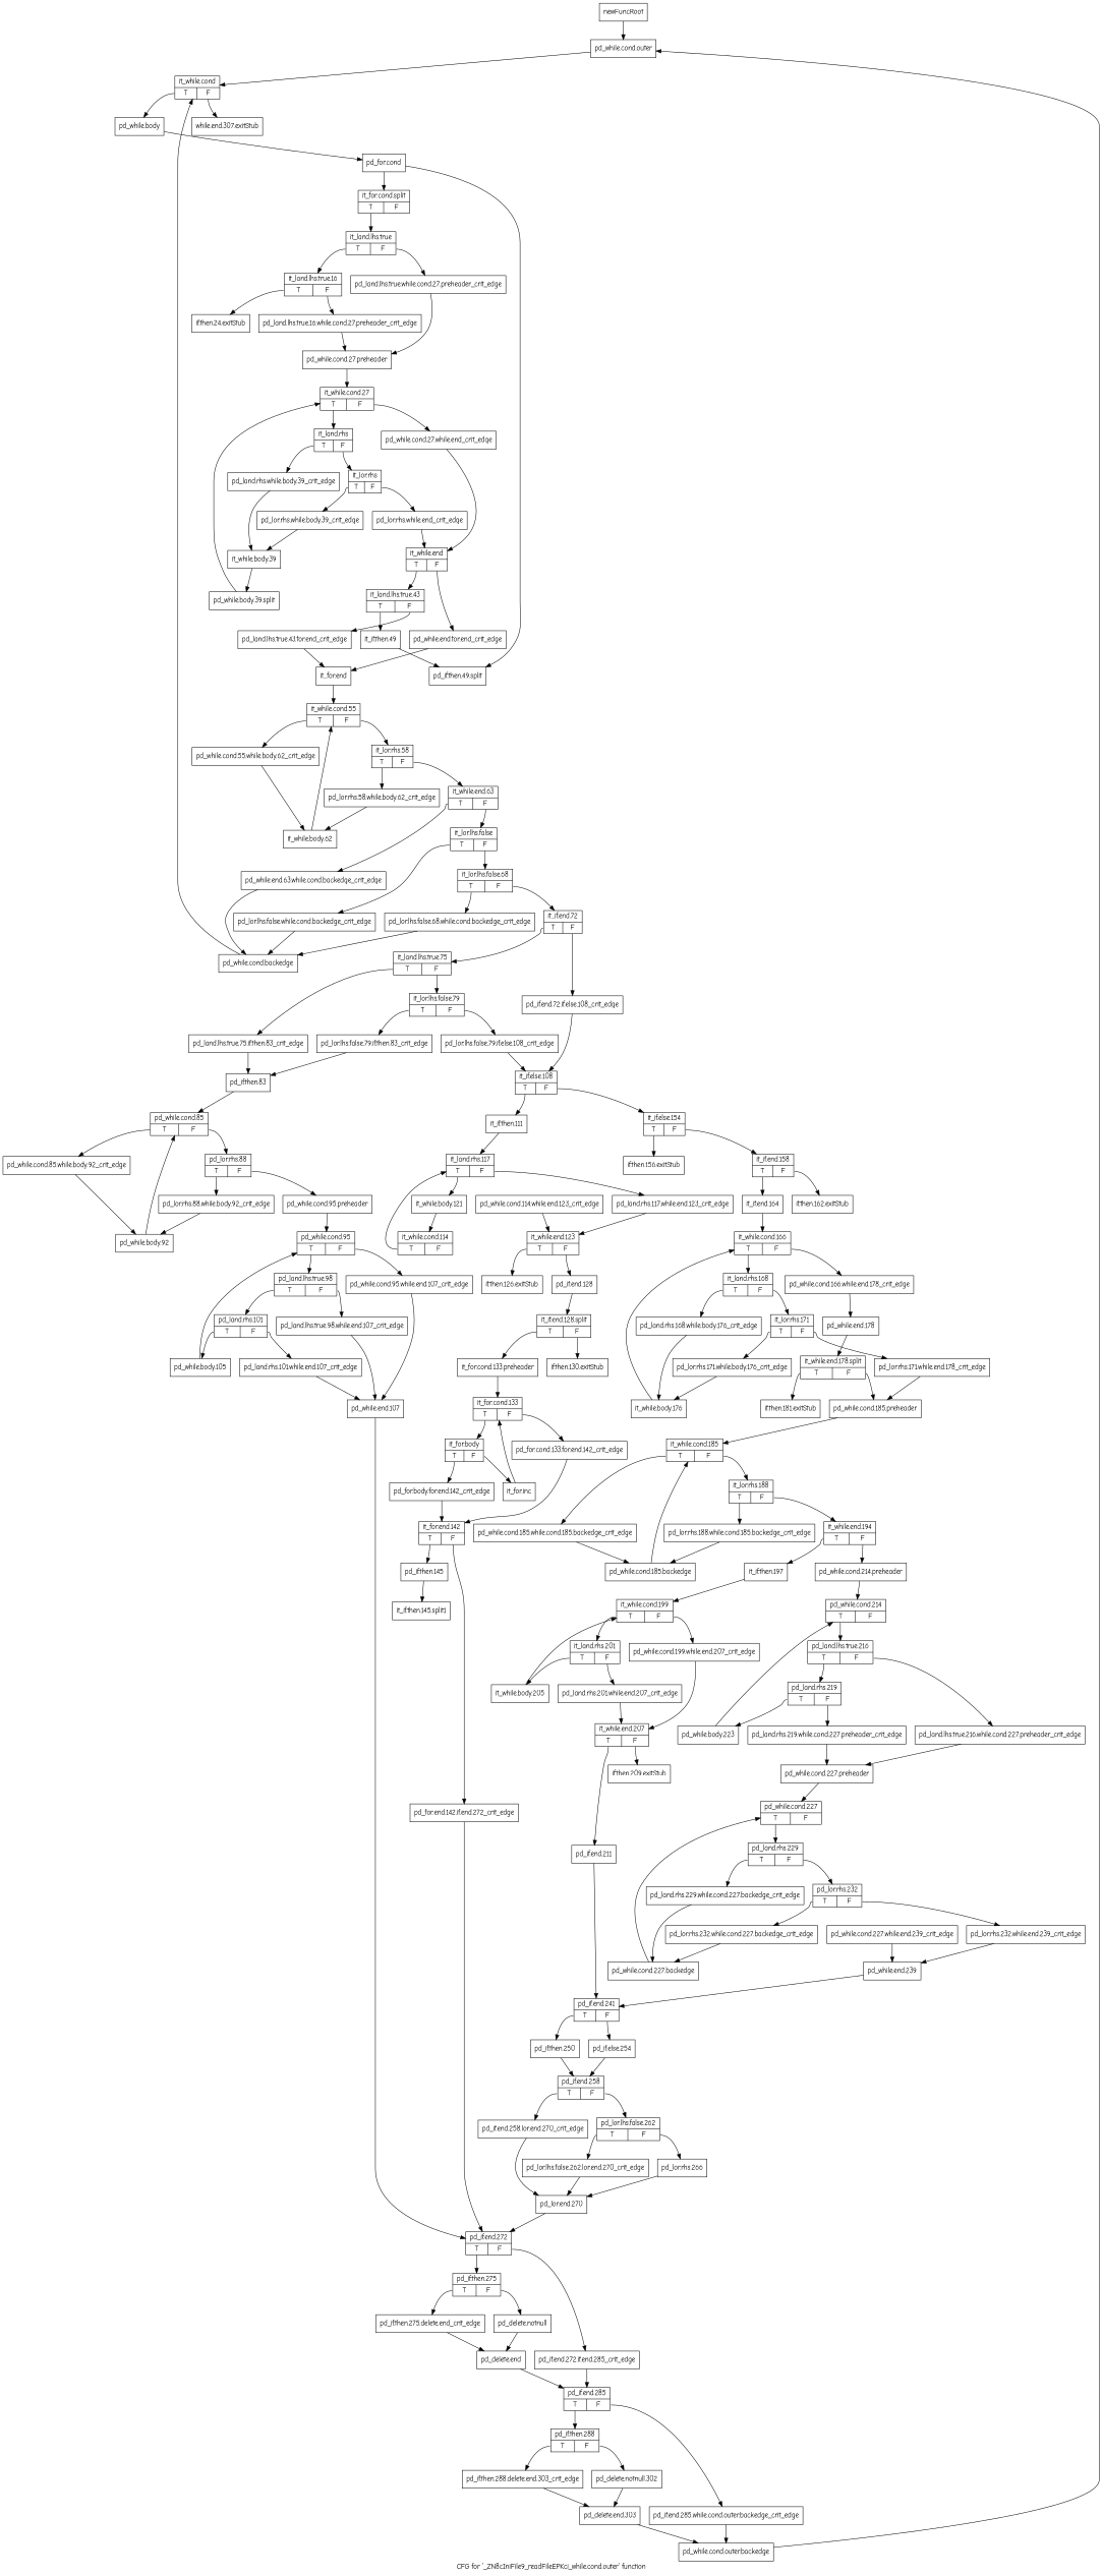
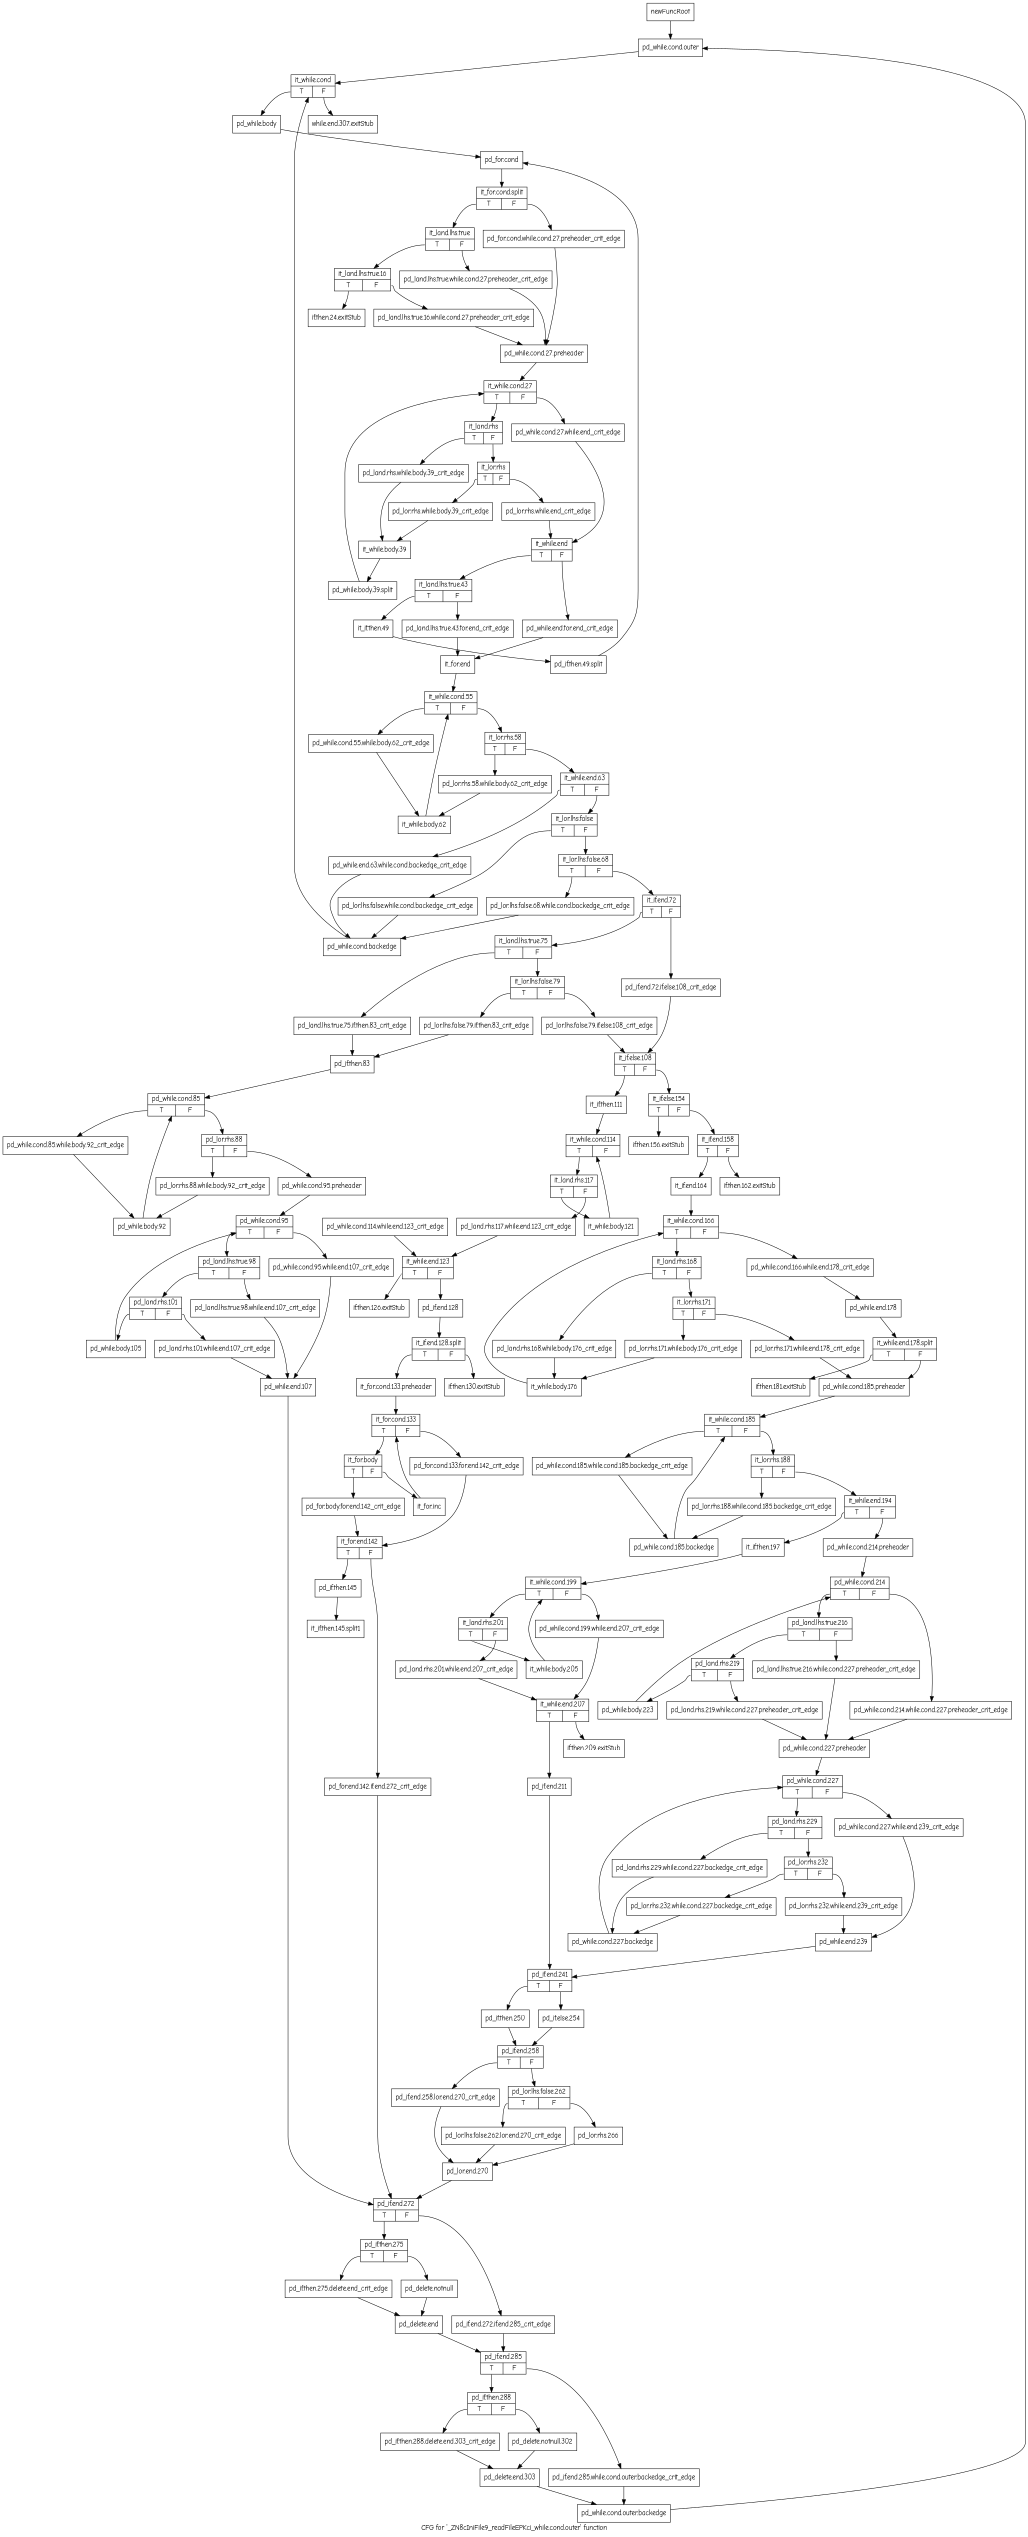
  digraph {
    fontname="Comic Neue"
    label="CFG for '_ZN8cIniFile9_readFileEPKci_while.cond.outer' function"
    node [fontname="Comic Neue" shape=record]
    edge [fontname="Comic Neue"]
    n1 [label="{newFuncRoot}"]
    n2 [label="{pd_while.cond.outer}"]
    n3 [label="{it_while.cond|{<s0>T|<s1>F}}"]
    n4 [label="{while.end.307.exitStub}"]
    n5 [label="{pd_while.body}"]
    n6 [label="{if.then.24.exitStub}"]
    n7 [label="{if.then.156.exitStub}"]
    n8 [label="{if.then.162.exitStub}"]
    n9 [label="{if.then.181.exitStub}"]
    n10 [label="{if.then.209.exitStub}"]
    n11 [label="{if.then.126.exitStub}"]
    n12 [label="{if.then.130.exitStub}"]
    n13 [label="{pd_for.cond}"]
    n14 [label="{it_for.cond.split|{<s0>T|<s1>F}}"]
    n15 [label="{it_land.lhs.true|{<s0>T|<s1>F}}"]
+   n16 [label="{pd_for.cond.while.cond.27.preheader_crit_edge}"]
    n17 [label="{it_land.lhs.true.16|{<s0>T|<s1>F}}"]
    n18 [label="{pd_land.lhs.true.while.cond.27.preheader_crit_edge}"]
    n19 [label="{pd_while.cond.27.preheader}"]
    n20 [label="{pd_land.lhs.true.16.while.cond.27.preheader_crit_edge}"]
    n21 [label="{it_while.cond.27|{<s0>T|<s1>F}}"]
    n22 [label="{it_land.rhs|{<s0>T|<s1>F}}"]
    n23 [label="{pd_while.cond.27.while.end_crit_edge}"]
    n24 [label="{pd_land.rhs.while.body.39_crit_edge}"]
    n25 [label="{it_lor.rhs|{<s0>T|<s1>F}}"]
    n26 [label="{it_while.end|{<s0>T|<s1>F}}"]
    n27 [label="{it_while.body.39}"]
    n28 [label="{pd_lor.rhs.while.body.39_crit_edge}"]
    n29 [label="{pd_lor.rhs.while.end_crit_edge}"]
    n30 [label="{it_land.lhs.true.43|{<s0>T|<s1>F}}"]
    n31 [label="{pd_while.end.for.end_crit_edge}"]
    n32 [label="{it_if.then.49}"]
    n33 [label="{pd_land.lhs.true.43.for.end_crit_edge}"]
    n34 [label="{it_for.end}"]
    n35 [label="{pd_while.body.39.split}"]
    n36 [label="{pd_if.then.49.split}"]
    n37 [label="{it_while.cond.55|{<s0>T|<s1>F}}"]
    n38 [label="{pd_while.cond.55.while.body.62_crit_edge}"]
    n39 [label="{it_lor.rhs.58|{<s0>T|<s1>F}}"]
    n40 [label="{it_while.body.62}"]
    n41 [label="{pd_lor.rhs.58.while.body.62_crit_edge}"]
    n42 [label="{it_while.end.63|{<s0>T|<s1>F}}"]
    n43 [label="{pd_while.end.63.while.cond.backedge_crit_edge}"]
    n44 [label="{it_lor.lhs.false|{<s0>T|<s1>F}}"]
    n45 [label="{pd_while.cond.backedge}"]
    n46 [label="{pd_lor.lhs.false.while.cond.backedge_crit_edge}"]
    n47 [label="{it_lor.lhs.false.68|{<s0>T|<s1>F}}"]
    n48 [label="{pd_lor.lhs.false.68.while.cond.backedge_crit_edge}"]
    n49 [label="{it_if.end.72|{<s0>T|<s1>F}}"]
    n50 [label="{it_land.lhs.true.75|{<s0>T|<s1>F}}"]
    n51 [label="{pd_if.end.72.if.else.108_crit_edge}"]
    n52 [label="{pd_land.lhs.true.75.if.then.83_crit_edge}"]
    n53 [label="{it_lor.lhs.false.79|{<s0>T|<s1>F}}"]
    n54 [label="{it_if.else.108|{<s0>T|<s1>F}}"]
    n55 [label="{pd_if.then.83}"]
    n56 [label="{pd_lor.lhs.false.79.if.then.83_crit_edge}"]
    n57 [label="{pd_lor.lhs.false.79.if.else.108_crit_edge}"]
    n58 [label="{it_if.then.111}"]
    n59 [label="{it_if.else.154|{<s0>T|<s1>F}}"]
    n60 [label="{it_while.cond.114|{<s0>T|<s1>F}}"]
    n61 [label="{it_if.end.158|{<s0>T|<s1>F}}"]
    n62 [label="{pd_while.cond.85|{<s0>T|<s1>F}}"]
    n63 [label="{it_land.rhs.117|{<s0>T|<s1>F}}"]
    n64 [label="{it_if.end.164}"]
    n65 [label="{it_while.cond.166|{<s0>T|<s1>F}}"]
    n66 [label="{it_land.rhs.168|{<s0>T|<s1>F}}"]
    n67 [label="{pd_while.cond.166.while.end.178_crit_edge}"]
    n68 [label="{pd_land.rhs.168.while.body.176_crit_edge}"]
    n69 [label="{it_lor.rhs.171|{<s0>T|<s1>F}}"]
    n70 [label="{pd_while.end.178}"]
    n71 [label="{it_while.body.176}"]
    n72 [label="{pd_lor.rhs.171.while.body.176_crit_edge}"]
    n73 [label="{pd_lor.rhs.171.while.end.178_crit_edge}"]
    n74 [label="{it_while.end.178.split|{<s0>T|<s1>F}}"]
    n75 [label="{pd_while.cond.185.preheader}"]
    n76 [label="{it_while.cond.185|{<s0>T|<s1>F}}"]
    n77 [label="{pd_while.cond.185.while.cond.185.backedge_crit_edge}"]
    n78 [label="{it_lor.rhs.188|{<s0>T|<s1>F}}"]
    n79 [label="{pd_while.cond.185.backedge}"]
    n80 [label="{pd_lor.rhs.188.while.cond.185.backedge_crit_edge}"]
    n81 [label="{it_while.end.194|{<s0>T|<s1>F}}"]
    n82 [label="{it_if.then.197}"]
    n83 [label="{pd_while.cond.214.preheader}"]
    n84 [label="{it_while.cond.199|{<s0>T|<s1>F}}"]
    n85 [label="{pd_while.cond.214|{<s0>T|<s1>F}}"]
    n86 [label="{it_land.rhs.201|{<s0>T|<s1>F}}"]
    n87 [label="{pd_while.cond.199.while.end.207_crit_edge}"]
    n88 [label="{pd_land.lhs.true.216|{<s0>T|<s1>F}}"]
+   n89 [label="{pd_while.cond.214.while.cond.227.preheader_crit_edge}"]
    n90 [label="{pd_land.rhs.219|{<s0>T|<s1>F}}"]
    n91 [label="{pd_land.lhs.true.216.while.cond.227.preheader_crit_edge}"]
    n92 [label="{pd_while.cond.227.preheader}"]
    n93 [label="{pd_while.body.223}"]
    n94 [label="{pd_land.rhs.219.while.cond.227.preheader_crit_edge}"]
    n95 [label="{pd_while.cond.227|{<s0>T|<s1>F}}"]
    n96 [label="{pd_land.rhs.229|{<s0>T|<s1>F}}"]
    n97 [label="{pd_while.cond.227.while.end.239_crit_edge}"]
    n98 [label="{pd_land.rhs.229.while.cond.227.backedge_crit_edge}"]
    n99 [label="{pd_lor.rhs.232|{<s0>T|<s1>F}}"]
    n100 [label="{pd_while.end.239}"]
    n101 [label="{pd_while.cond.227.backedge}"]
    n102 [label="{pd_lor.rhs.232.while.cond.227.backedge_crit_edge}"]
    n103 [label="{pd_lor.rhs.232.while.end.239_crit_edge}"]
    n104 [label="{pd_if.end.241|{<s0>T|<s1>F}}"]
    n105 [label="{pd_if.then.250}"]
    n106 [label="{pd_if.else.254}"]
    n107 [label="{pd_if.end.258|{<s0>T|<s1>F}}"]
    n108 [label="{it_while.body.205}"]
    n109 [label="{pd_land.rhs.201.while.end.207_crit_edge}"]
    n110 [label="{it_while.end.207|{<s0>T|<s1>F}}"]
    n111 [label="{pd_if.end.211}"]
    n112 [label="{pd_if.end.258.lor.end.270_crit_edge}"]
    n113 [label="{pd_lor.lhs.false.262|{<s0>T|<s1>F}}"]
    n114 [label="{pd_lor.end.270}"]
    n115 [label="{pd_lor.lhs.false.262.lor.end.270_crit_edge}"]
    n116 [label="{pd_lor.rhs.266}"]
    n117 [label="{pd_if.end.272|{<s0>T|<s1>F}}"]
    n118 [label="{pd_if.then.275|{<s0>T|<s1>F}}"]
    n119 [label="{pd_if.end.272.if.end.285_crit_edge}"]
    n120 [label="{pd_if.then.275.delete.end_crit_edge}"]
    n121 [label="{pd_delete.notnull}"]
    n122 [label="{pd_if.end.285|{<s0>T|<s1>F}}"]
    n123 [label="{it_while.body.121}"]
    n124 [label="{pd_land.rhs.117.while.end.123_crit_edge}"]
    n125 [label="{pd_while.cond.114.while.end.123_crit_edge}"]
    n126 [label="{it_while.end.123|{<s0>T|<s1>F}}"]
    n127 [label="{pd_if.end.128}"]
    n128 [label="{it_if.end.128.split|{<s0>T|<s1>F}}"]
    n129 [label="{it_for.cond.133.preheader}"]
    n130 [label="{it_for.cond.133|{<s0>T|<s1>F}}"]
    n131 [label="{it_for.body|{<s0>T|<s1>F}}"]
    n132 [label="{pd_for.cond.133.for.end.142_crit_edge}"]
    n133 [label="{pd_for.body.for.end.142_crit_edge}"]
    n134 [label="{it_for.inc}"]
    n135 [label="{it_for.end.142|{<s0>T|<s1>F}}"]
    n136 [label="{pd_if.then.145}"]
    n137 [label="{pd_for.end.142.if.end.272_crit_edge}"]
    n138 [label="{it_if.then.145.split1}"]
    n139 [label="{pd_while.cond.85.while.body.92_crit_edge}"]
    n140 [label="{pd_lor.rhs.88|{<s0>T|<s1>F}}"]
    n141 [label="{pd_while.body.92}"]
    n142 [label="{pd_lor.rhs.88.while.body.92_crit_edge}"]
    n143 [label="{pd_while.cond.95.preheader}"]
    n144 [label="{pd_while.cond.95|{<s0>T|<s1>F}}"]
    n145 [label="{pd_land.lhs.true.98|{<s0>T|<s1>F}}"]
    n146 [label="{pd_while.cond.95.while.end.107_crit_edge}"]
    n147 [label="{pd_land.rhs.101|{<s0>T|<s1>F}}"]
    n148 [label="{pd_land.lhs.true.98.while.end.107_crit_edge}"]
    n149 [label="{pd_while.end.107}"]
    n150 [label="{pd_while.body.105}"]
    n151 [label="{pd_land.rhs.101.while.end.107_crit_edge}"]
    n152 [label="{pd_delete.end}"]
    n153 [label="{pd_if.then.288|{<s0>T|<s1>F}}"]
    n154 [label="{pd_if.end.285.while.cond.outer.backedge_crit_edge}"]
    n155 [label="{pd_if.then.288.delete.end.303_crit_edge}"]
    n156 [label="{pd_delete.notnull.302}"]
    n157 [label="{pd_while.cond.outer.backedge}"]
    n158 [label="{pd_delete.end.303}"]
    n1 -> n2
    n2 -> n3
    n3 -> n4 [tailport=s1]
    n3 -> n5 [tailport=s0]
    n5 -> n13
    n13 -> n14
    n14 -> n15 [tailport=s0]
+   n14 -> n16 [tailport=s1]
    n15 -> n17 [tailport=s0]
    n15 -> n18 [tailport=s1]
+   n16 -> n19
    n17 -> n6 [tailport=s0]
    n17 -> n20 [tailport=s1]
    n18 -> n19
    n19 -> n21
    n20 -> n19
    n21 -> n22 [tailport=s0]
    n21 -> n23 [tailport=s1]
    n22 -> n24 [tailport=s0]
    n22 -> n25 [tailport=s1]
    n23 -> n26
    n24 -> n27
    n25 -> n28 [tailport=s0]
    n25 -> n29 [tailport=s1]
    n26 -> n30 [tailport=s0]
    n26 -> n31 [tailport=s1]
    n27 -> n35
    n28 -> n27
    n29 -> n26
    n30 -> n32 [tailport=s0]
    n30 -> n33 [tailport=s1]
    n31 -> n34
    n32 -> n36
    n33 -> n34
    n34 -> n37
    n35 -> n21
-   n13 -> n36
+   n36 -> n13
    n37 -> n38 [tailport=s0]
    n37 -> n39 [tailport=s1]
    n38 -> n40
    n39 -> n41 [tailport=s0]
    n39 -> n42 [tailport=s1]
    n40 -> n37
    n41 -> n40
    n42 -> n43 [tailport=s0]
    n42 -> n44 [tailport=s1]
    n43 -> n45
    n44 -> n46 [tailport=s0]
    n44 -> n47 [tailport=s1]
    n45 -> n3
    n46 -> n45
    n47 -> n48 [tailport=s0]
    n47 -> n49 [tailport=s1]
    n48 -> n45
    n49 -> n50 [tailport=s0]
    n49 -> n51 [tailport=s1]
    n50 -> n52 [tailport=s0]
    n50 -> n53 [tailport=s1]
    n51 -> n54
    n52 -> n55
    n53 -> n56 [tailport=s0]
    n53 -> n57 [tailport=s1]
    n54 -> n58 [tailport=s0]
    n54 -> n59 [tailport=s1]
    n55 -> n62
    n56 -> n55
    n57 -> n54
-   n58 -> n63
+   n58 -> n60
    n59 -> n7 [tailport=s0]
    n59 -> n61 [tailport=s1]
    n60 -> n63 [tailport=s0]
    n61 -> n8 [tailport=s1]
    n61 -> n64 [tailport=s0]
    n62 -> n139 [tailport=s0]
    n62 -> n140 [tailport=s1]
    n63 -> n123 [tailport=s0]
    n63 -> n124 [tailport=s1]
    n64 -> n65
    n65 -> n66 [tailport=s0]
    n65 -> n67 [tailport=s1]
    n66 -> n68 [tailport=s0]
    n66 -> n69 [tailport=s1]
    n67 -> n70
    n68 -> n71
    n69 -> n72 [tailport=s0]
    n69 -> n73 [tailport=s1]
    n70 -> n74
    n71 -> n65
    n72 -> n71
    n73 -> n75
    n74 -> n9 [tailport=s0]
    n74 -> n75 [tailport=s1]
    n75 -> n76
    n76 -> n77 [tailport=s0]
    n76 -> n78 [tailport=s1]
    n77 -> n79
    n78 -> n80 [tailport=s0]
    n78 -> n81 [tailport=s1]
    n79 -> n76
    n80 -> n79
    n81 -> n82 [tailport=s0]
    n81 -> n83 [tailport=s1]
    n82 -> n84
    n83 -> n85
    n84 -> n86 [tailport=s0]
    n84 -> n87 [tailport=s1]
    n85 -> n88 [tailport=s0]
+   n85 -> n89 [tailport=s1]
    n86 -> n108 [tailport=s0]
    n86 -> n109 [tailport=s1]
    n87 -> n110
    n88 -> n90 [tailport=s0]
    n88 -> n91 [tailport=s1]
+   n89 -> n92
    n90 -> n93 [tailport=s0]
    n90 -> n94 [tailport=s1]
    n91 -> n92
    n92 -> n95
    n93 -> n85
    n94 -> n92
    n95 -> n96 [tailport=s0]
+   n95 -> n97 [tailport=s1]
    n96 -> n98 [tailport=s0]
    n96 -> n99 [tailport=s1]
    n97 -> n100
    n98 -> n101
    n99 -> n102 [tailport=s0]
    n99 -> n103 [tailport=s1]
    n100 -> n104
    n101 -> n95
    n102 -> n101
    n103 -> n100
    n104 -> n105 [tailport=s0]
    n104 -> n106 [tailport=s1]
    n105 -> n107
    n106 -> n107
    n107 -> n112 [tailport=s0]
    n107 -> n113 [tailport=s1]
    n108 -> n84
    n109 -> n110
    n110 -> n10 [tailport=s1]
    n110 -> n111 [tailport=s0]
    n111 -> n104
    n112 -> n114
    n113 -> n115 [tailport=s0]
    n113 -> n116 [tailport=s1]
    n114 -> n117
    n115 -> n114
    n116 -> n114
    n117 -> n118 [tailport=s0]
    n117 -> n119 [tailport=s1]
    n118 -> n120 [tailport=s0]
    n118 -> n121 [tailport=s1]
    n119 -> n122
    n120 -> n152
    n121 -> n152
    n122 -> n153 [tailport=s0]
    n122 -> n154 [tailport=s1]
    n123 -> n60
    n124 -> n126
    n125 -> n126
    n126 -> n11 [tailport=s0]
    n126 -> n127 [tailport=s1]
    n127 -> n128
    n128 -> n12 [tailport=s1]
    n128 -> n129 [tailport=s0]
    n129 -> n130
    n130 -> n131 [tailport=s0]
    n130 -> n132 [tailport=s1]
    n131 -> n133 [tailport=s0]
    n131 -> n134 [tailport=s1]
    n132 -> n135
    n133 -> n135
    n134 -> n130
    n135 -> n136 [tailport=s0]
    n135 -> n137 [tailport=s1]
    n136 -> n138
    n137 -> n117
    n139 -> n141
    n140 -> n142 [tailport=s0]
    n140 -> n143 [tailport=s1]
    n141 -> n62
    n142 -> n141
    n143 -> n144
    n144 -> n145 [tailport=s0]
    n144 -> n146 [tailport=s1]
    n145 -> n147 [tailport=s0]
    n145 -> n148 [tailport=s1]
    n146 -> n149
    n147 -> n150 [tailport=s0]
    n147 -> n151 [tailport=s1]
    n148 -> n149
    n149 -> n117
    n150 -> n144
    n151 -> n149
    n152 -> n122
    n153 -> n155 [tailport=s0]
    n153 -> n156 [tailport=s1]
    n154 -> n157
    n155 -> n158
    n156 -> n158
    n157 -> n2
    n158 -> n157
  }
